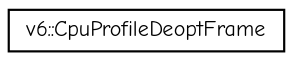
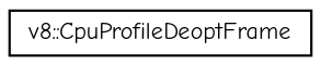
  digraph {
    rankdir=TB
    fontname="Comic Neue"
-   n1 [color=black fillcolor=white fontname="Comic Neue" fontsize=10 height=0.2 label="v6::CpuProfileDeoptFrame" shape=record style=filled width=0.4]
+   n1 [color=black fillcolor=white fontname="Comic Neue" fontsize=10 height=0.2 label="v8::CpuProfileDeoptFrame" shape=record style=filled width=0.4]
  }
